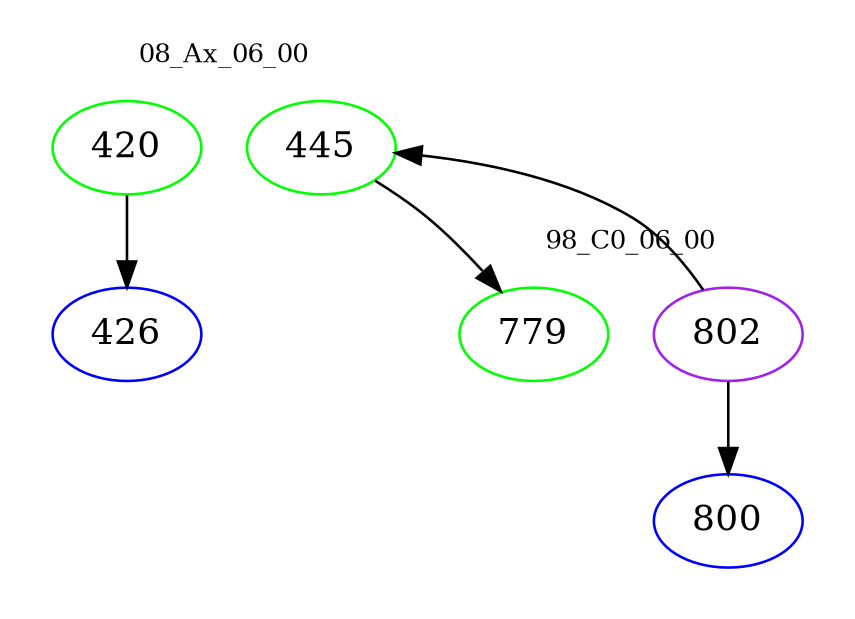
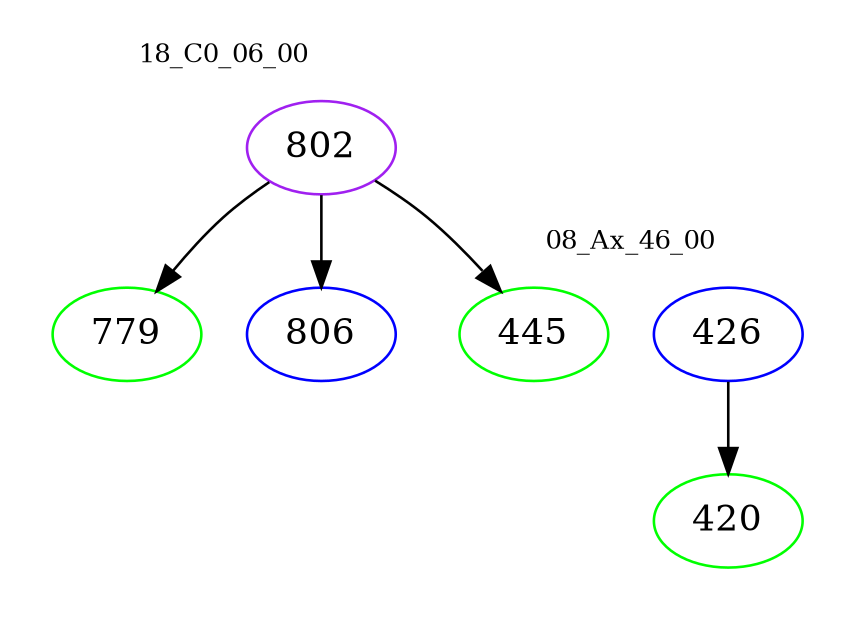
  digraph {
    node [color=green]
    edge [color=black]
    n1 [label=420]
    n2 [color=blue label=426]
    n3 [label=445]
    n4 [color=purple label=802]
    n5 [label=779]
-   n6 [color=blue label=800]
+   n6 [color=blue label=806]
    subgraph cluster_1 {
      color=white
      fontsize=10
-     label="08_Ax_06_00"
+     label="08_Ax_46_00"
      n1
      n2
      n3
    }
    subgraph cluster_2 {
      color=white
      fontsize=10
-     label="98_C0_06_00"
+     label="18_C0_06_00"
      n4
      n5
      n6
    }
-   n1 -> n2
+   n2 -> n1
    n4 -> n3
-   n3 -> n5
+   n4 -> n5
    n4 -> n6
  }
